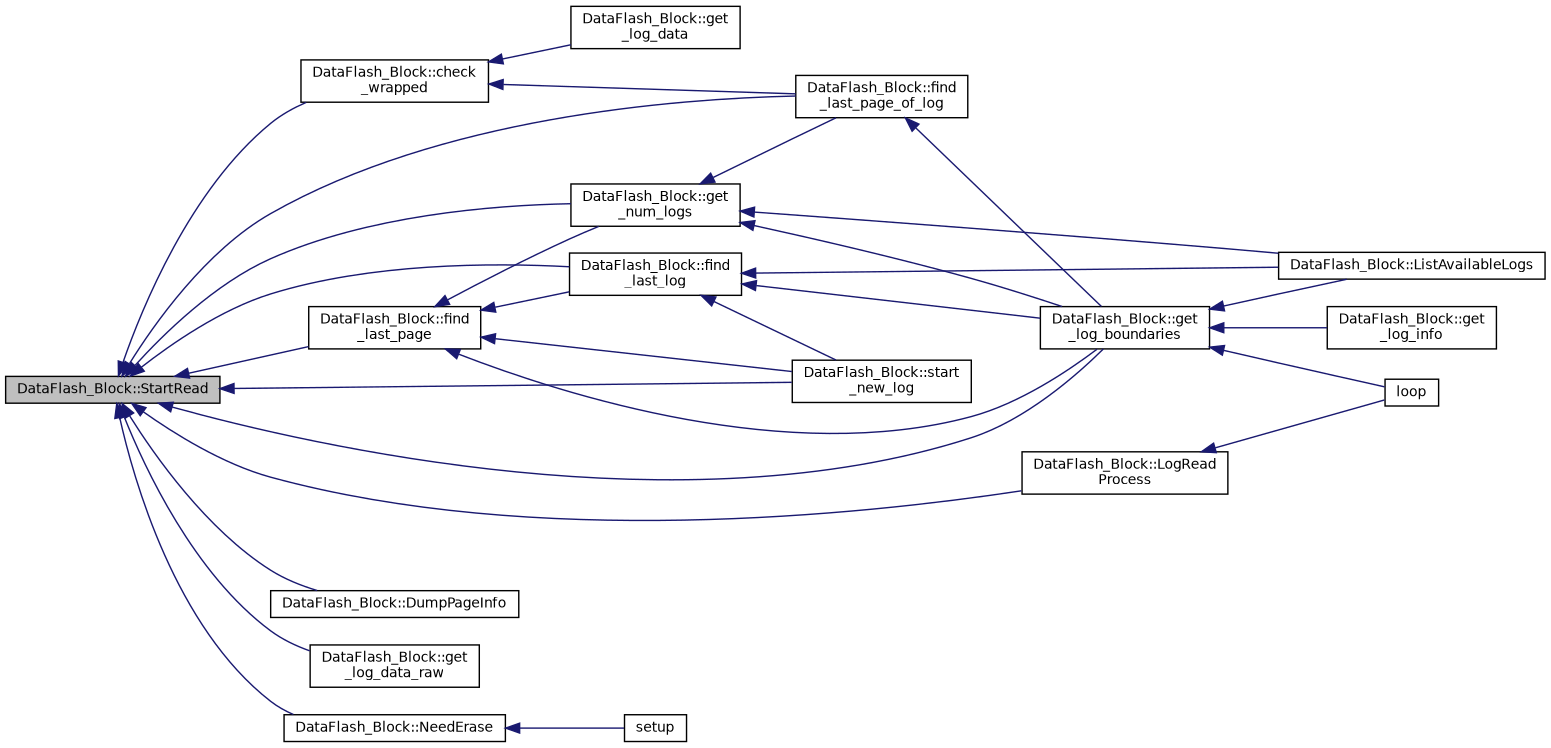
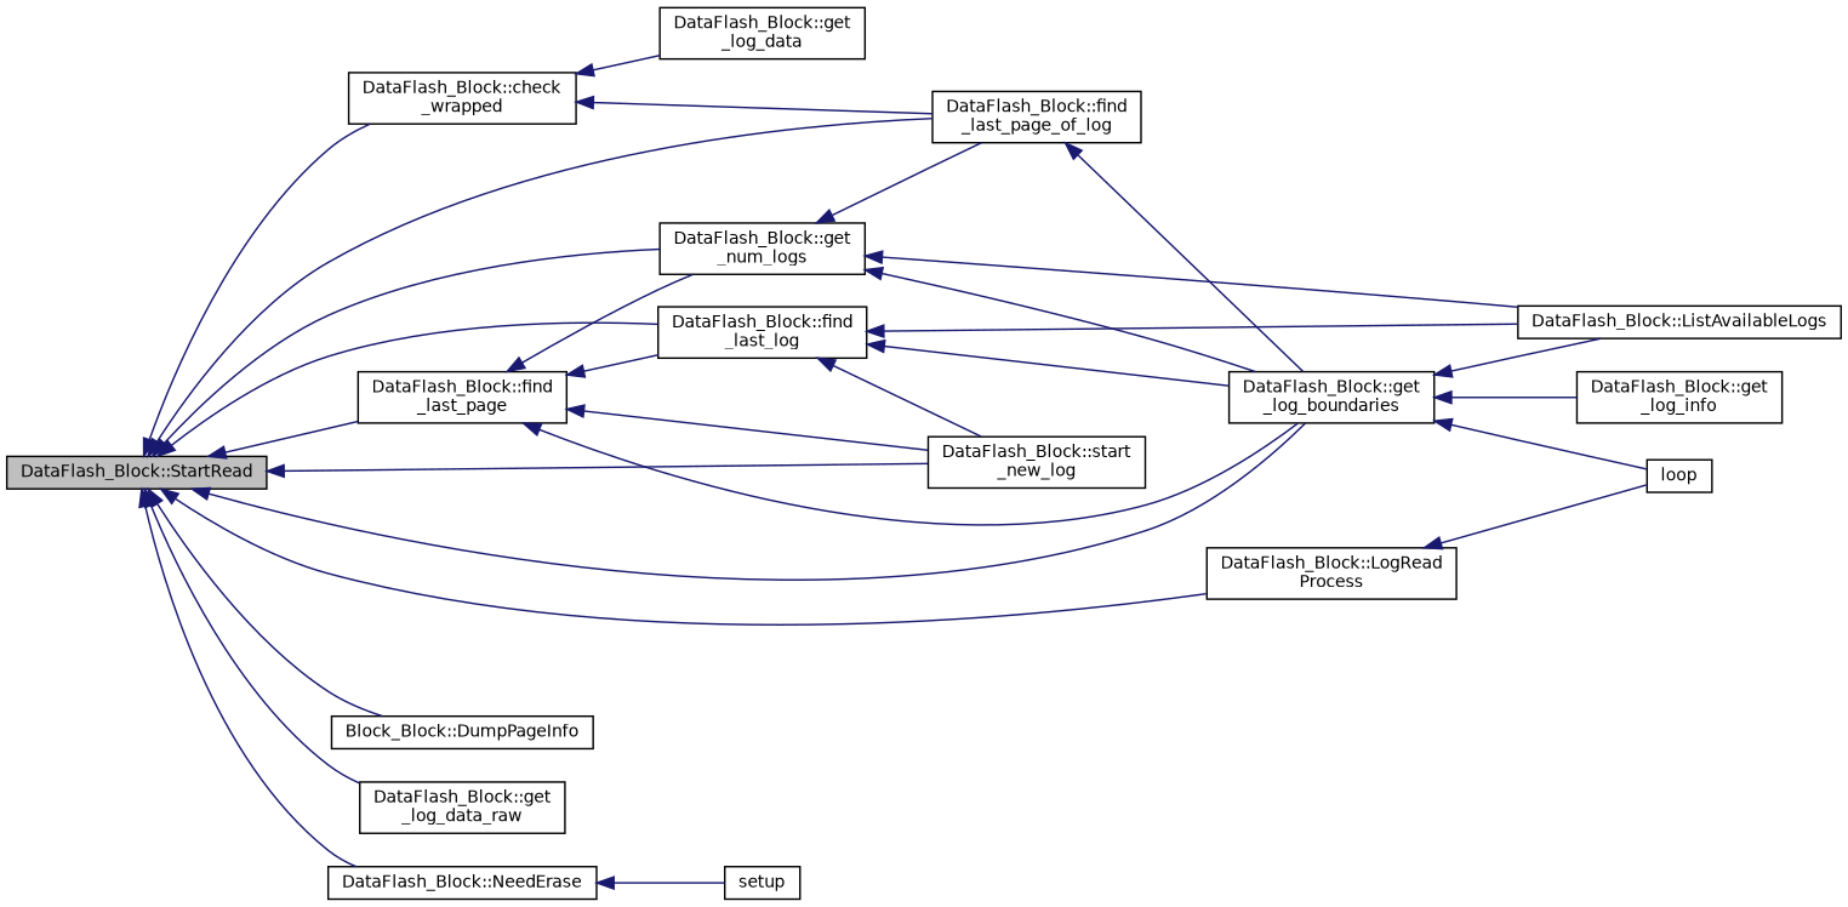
  digraph {
    rankdir=LR
    node [color=black fillcolor=white fontname=Helvetica fontsize=10 shape=record style=filled]
    edge [color=midnightblue dir=back fontname=Helvetica fontsize=10 labelfontname=Helvetica labelfontsize=10 style=solid]
    n1 [fillcolor=grey75 fontcolor=black height=0.2 label="DataFlash_Block::StartRead" width=0.4]
    n2 [height=0.2 label="DataFlash_Block::check\l_wrapped" width=0.4]
    n3 [height=0.2 label="DataFlash_Block::find\l_last_page_of_log" width=0.4]
    n4 [height=0.2 label="DataFlash_Block::get\l_log_boundaries" width=0.4]
-   n5 [height=0.2 label="DataFlash_Block::DumpPageInfo" width=0.4]
+   n5 [height=0.2 label="Block_Block::DumpPageInfo" width=0.4]
    n6 [height=0.2 label="DataFlash_Block::find\l_last_log" width=0.4]
    n7 [height=0.2 label="DataFlash_Block::start\l_new_log" width=0.4]
    n8 [height=0.2 label="DataFlash_Block::find\l_last_page" width=0.4]
    n9 [height=0.2 label="DataFlash_Block::get\l_num_logs" width=0.4]
    n10 [height=0.2 label="DataFlash_Block::get\l_log_data_raw" width=0.4]
    n11 [height=0.2 label="DataFlash_Block::LogRead\lProcess" width=0.4]
    n12 [height=0.2 label="DataFlash_Block::NeedErase" width=0.4]
    n13 [height=0.2 label="DataFlash_Block::get\l_log_data" width=0.4]
    n14 [height=0.2 label="DataFlash_Block::get\l_log_info" width=0.4]
    n15 [height=0.2 label="DataFlash_Block::ListAvailableLogs" width=0.4]
    n16 [height=0.2 label=loop width=0.4]
    n17 [height=0.2 label=setup width=0.4]
    n1 -> n2
    n1 -> n3
    n1 -> n4
    n1 -> n5
    n1 -> n6
    n1 -> n7
    n1 -> n8
    n1 -> n9
    n1 -> n10
    n1 -> n11
    n1 -> n12
    n2 -> n3
    n2 -> n13
    n3 -> n4
    n4 -> n14
    n4 -> n15
    n4 -> n16
    n6 -> n4
    n6 -> n7
    n6 -> n15
    n8 -> n4
    n8 -> n6
    n8 -> n7
    n8 -> n9
    n9 -> n3
    n9 -> n4
    n9 -> n15
    n11 -> n16
    n12 -> n17
  }
